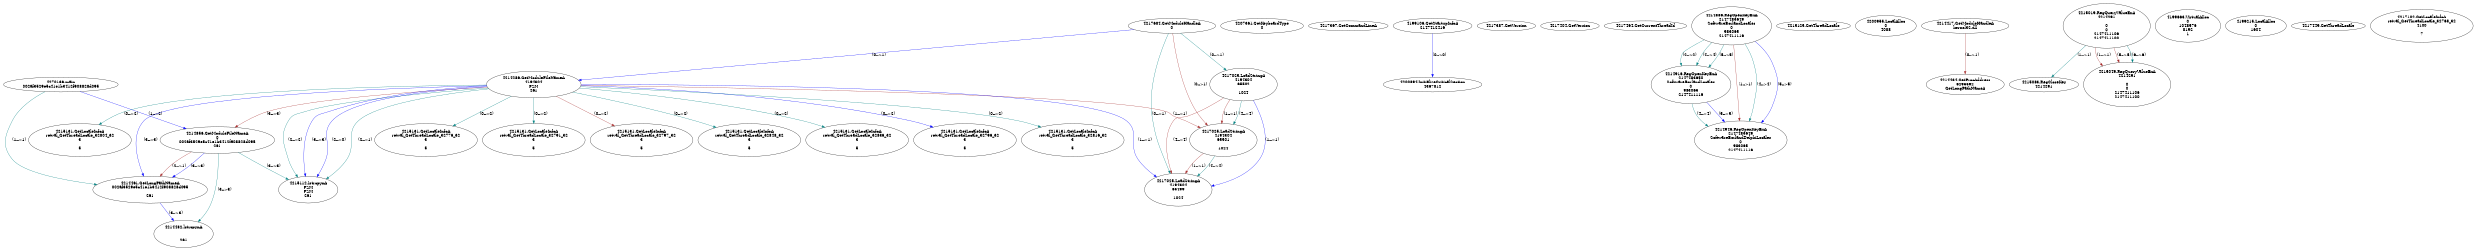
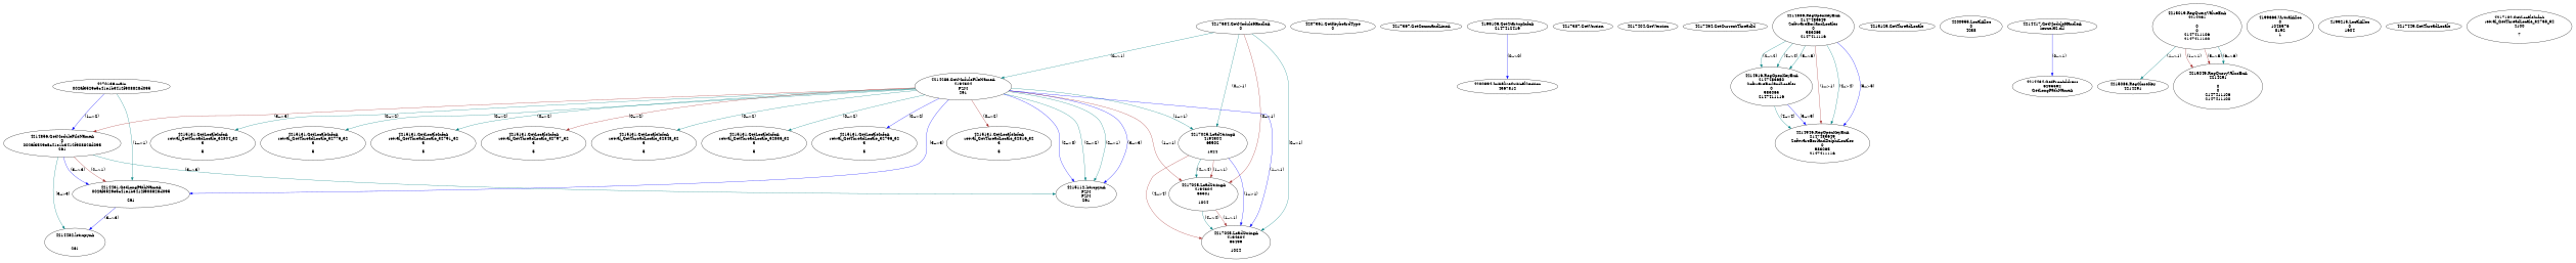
  digraph {
    edge [color=teal]
    n1 [label="4270136.main\n002af3529e5c41e1b3412f908828d095"]
    n2 [label="4214856.GetModuleFileNameA\n0\n002af3529e5c41e1b3412f908828d095\n261"]
    n3 [label="4214461.GetLongPathNameA\n002af3529e5c41e1b3412f908828d095\n\n261"]
    n4 [label="4215112.lstrcpynA\nPZM\nPZM\n261"]
    n5 [label="4214482.lstrcpynA\n\n\n261"]
    n6 [label="4217684.GetModuleHandleA\n0"]
    n7 [label="4214286.GetModuleFileNameA\n4194304\nPZM\n261"]
    n8 [label="4217025.LoadStringA\n4194304\n65502\n\n1024"]
    n9 [label="4217025.LoadStringA\n4194304\n65501\n\n1024"]
    n10 [label="4217025.LoadStringA\n4194304\n65499\n\n1024"]
    n11 [label="4215131.GetLocaleInfoA\nretval_GetThreadLocale_32776_32\n3\n\n5"]
    n12 [label="4215131.GetLocaleInfoA\nretval_GetThreadLocale_32791_32\n3\n\n5"]
    n13 [label="4215131.GetLocaleInfoA\nretval_GetThreadLocale_32797_32\n3\n\n5"]
    n14 [label="4215131.GetLocaleInfoA\nretval_GetThreadLocale_32848_32\n3\n\n5"]
    n15 [label="4215131.GetLocaleInfoA\nretval_GetThreadLocale_32836_32\n3\n\n5"]
    n16 [label="4215131.GetLocaleInfoA\nretval_GetThreadLocale_32796_32\n3\n\n5"]
    n17 [label="4215131.GetLocaleInfoA\nretval_GetThreadLocale_32816_32\n3\n\n5"]
    n18 [label="4215131.GetLocaleInfoA\nretval_GetThreadLocale_32804_32\n3\n\n5"]
    n19 [label="4207361.GetKeyboardType\n0"]
    n20 [label="4217367.GetCommandLineA\n"]
    n21 [label="4199106.GetStartupInfoA\n2147412416"]
    n22 [label="4200894.InitializeCriticalSection\n4367812"]
    n23 [label="4217387.GetVersion\n"]
    n24 [label="4217404.GetVersion\n"]
    n25 [label="4217464.GetCurrentThreadId\n"]
    n26 [label="4214886.RegOpenKeyExA\n2147483649\nSoftware\Borland\Locales\n0\n983065\n2147411116"]
    n27 [label="4214916.RegOpenKeyExA\n2147483650\nSoftware\Borland\Locales\n0\n983065\n2147411116"]
    n28 [label="4214946.RegOpenKeyExA\n2147483649\nSoftware\Borland\Delphi\Locales\n0\n983065\n2147411116"]
    n29 [label="4215125.GetThreadLocale\n"]
    n30 [label="4200955.LocalAlloc\n0\n4088"]
    n31 [label="4214417.GetModuleHandleA\nkernel32.dll"]
    n32 [label="4214434.GetProcAddress\n6295592\nGetLongPathNameA"]
    n33 [label="4215019.RegQueryValueExA\n4214291\n\n0\n0\n2147411106\n2147411100"]
    n34 [label="4215083.RegCloseKey\n4214291"]
    n35 [label="4215049.RegQueryValueExA\n4214291\n\n0\n0\n2147411106\n2147411100"]
    n36 [label="4199663.VirtualAlloc\n0\n1048576\n8192\n1"]
    n37 [label="4199215.LocalAlloc\n0\n1604"]
    n38 [label="4217449.GetThreadLocale\n"]
    n39 [label="4217102.GetLocaleInfoA\nretval_GetThreadLocale_32768_32\n4100\n\n7"]
    n1 -> n2 [color=blue label="(1-->2)"]
    n1 -> n3 [label="(1-->1)"]
    n2 -> n3 [color=brown label="(2-->1)"]
    n2 -> n3 [color=blue label="(3-->3)"]
    n2 -> n4 [label="(3-->3)"]
    n2 -> n5 [label="(3-->3)"]
    n3 -> n5 [color=blue label="(3-->3)"]
-   n6 -> n7 [color=blue label="(0-->1)"]
+   n6 -> n7 [label="(0-->1)"]
    n6 -> n8 [label="(0-->1)"]
    n6 -> n9 [color=brown label="(0-->1)"]
    n6 -> n10 [label="(0-->1)"]
    n7 -> n2 [color=brown label="(3-->3)"]
    n7 -> n3 [color=blue label="(3-->3)"]
    n7 -> n4 [label="(2-->1)"]
    n7 -> n4 [label="(2-->2)"]
    n7 -> n4 [color=blue label="(3-->3)"]
    n7 -> n4 [color=blue label="(2-->0)"]
+   n7 -> n8 [label="(1-->1)"]
    n7 -> n9 [color=brown label="(1-->1)"]
    n7 -> n10 [color=blue label="(1-->1)"]
    n7 -> n11 [label="(0-->2)"]
    n7 -> n12 [label="(0-->2)"]
    n7 -> n13 [color=brown label="(0-->2)"]
    n7 -> n14 [label="(0-->2)"]
    n7 -> n15 [label="(0-->2)"]
    n7 -> n16 [color=blue label="(0-->2)"]
-   n7 -> n17 [label="(0-->2)"]
+   n7 -> n17 [color=brown label="(0-->2)"]
    n7 -> n18 [label="(0-->2)"]
    n8 -> n9 [color=brown label="(1-->1)"]
    n8 -> n9 [label="(4-->4)"]
    n8 -> n10 [color=blue label="(1-->1)"]
    n8 -> n10 [color=brown label="(4-->4)"]
    n9 -> n10 [color=brown label="(1-->1)"]
    n9 -> n10 [label="(4-->4)"]
    n21 -> n22 [color=blue label="(0-->0)"]
    n26 -> n27 [label="(2-->2)"]
    n26 -> n27 [label="(4-->4)"]
    n26 -> n27 [label="(5-->5)"]
    n26 -> n28 [color=brown label="(1-->1)"]
    n26 -> n28 [label="(4-->4)"]
    n26 -> n28 [color=blue label="(5-->5)"]
    n27 -> n28 [label="(4-->4)"]
    n27 -> n28 [color=blue label="(5-->5)"]
-   n31 -> n32 [color=brown label="(0-->1)"]
+   n31 -> n32 [color=blue label="(0-->1)"]
    n33 -> n34 [label="(1-->1)"]
    n33 -> n35 [color=brown label="(1-->1)"]
    n33 -> n35 [color=brown label="(5-->5)"]
    n33 -> n35 [label="(6-->6)"]
  }
